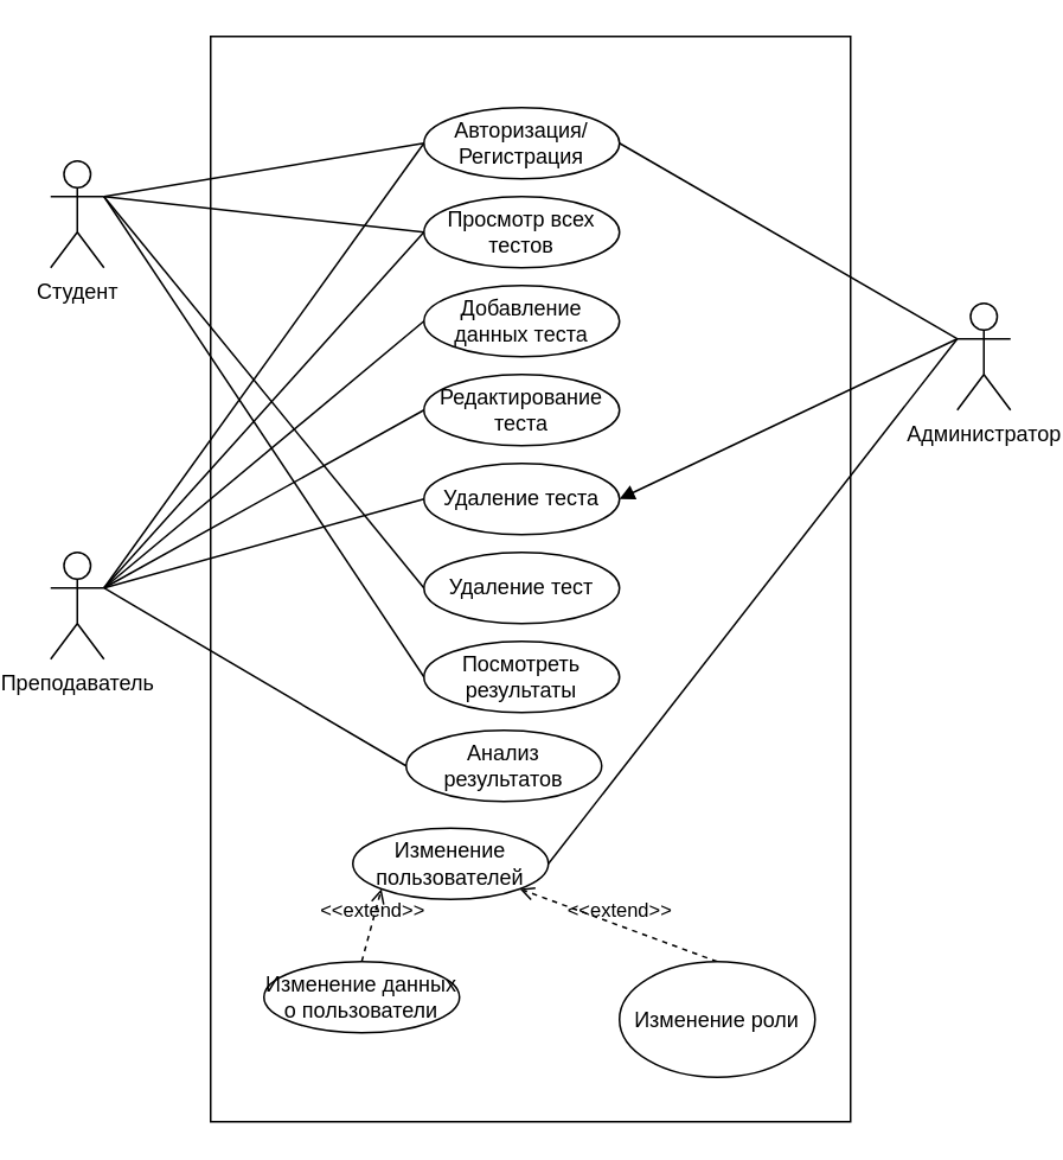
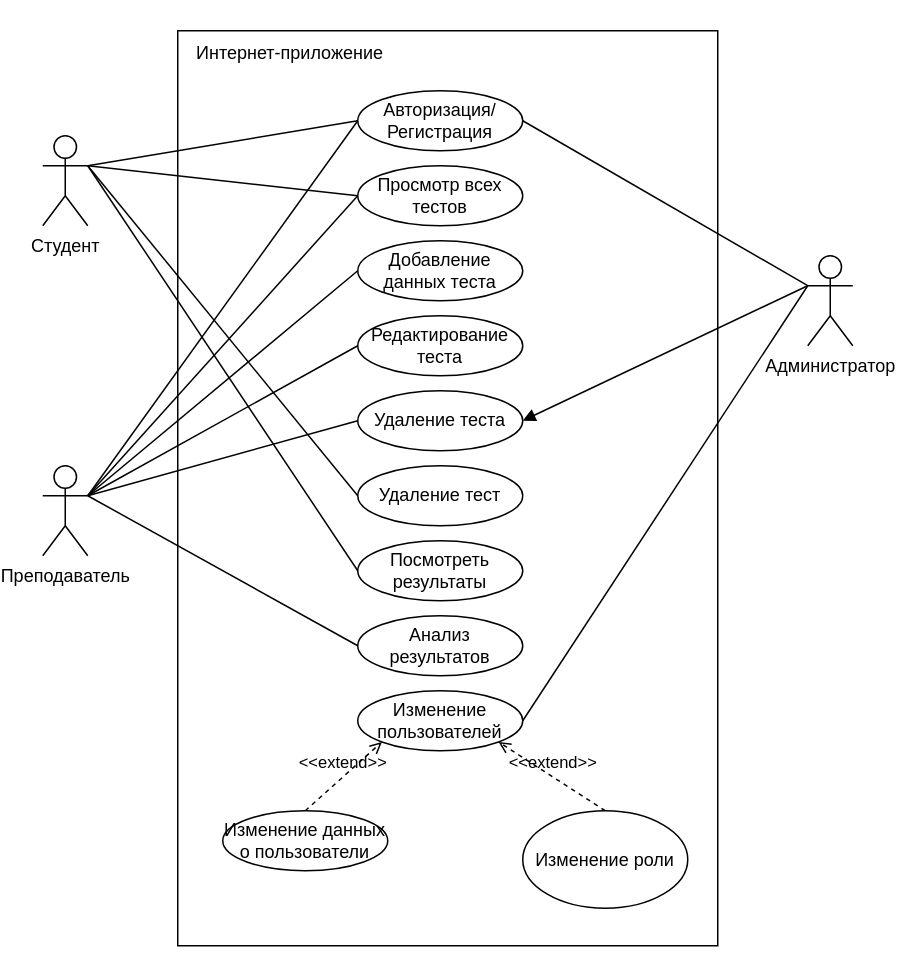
  <mxCell id="0" />
  <mxCell id="1" parent="0" />
  <mxCell id="2" value="" style="rounded=0;whiteSpace=wrap;html=1;" parent="1" vertex="1"><mxGeometry x="110" y="20" width="360" height="610" as="geometry" /></mxCell>
  <mxCell id="3" value="Студент" style="shape=umlActor;verticalLabelPosition=bottom;verticalAlign=top;html=1;" parent="1" vertex="1"><mxGeometry x="20" y="90" width="30" height="60" as="geometry" /></mxCell>
  <mxCell id="4" value="Преподаватель" style="shape=umlActor;verticalLabelPosition=bottom;verticalAlign=top;html=1;" parent="1" vertex="1"><mxGeometry x="20" y="310" width="30" height="60" as="geometry" /></mxCell>
  <mxCell id="5" value="Администратор" style="shape=umlActor;verticalLabelPosition=bottom;verticalAlign=top;html=1;" parent="1" vertex="1"><mxGeometry x="530" y="170" width="30" height="60" as="geometry" /></mxCell>
  <mxCell id="6" value="Авторизация/Регистрация" style="ellipse;whiteSpace=wrap;html=1;" parent="1" vertex="1"><mxGeometry x="230" y="60" width="110" height="40" as="geometry" /></mxCell>
  <mxCell id="7" value="Просмотр всех тестов" style="ellipse;whiteSpace=wrap;html=1;" parent="1" vertex="1"><mxGeometry x="230" y="110" width="110" height="40" as="geometry" /></mxCell>
  <mxCell id="8" value="Добавление данных теста" style="ellipse;whiteSpace=wrap;html=1;" parent="1" vertex="1"><mxGeometry x="230" y="160" width="110" height="40" as="geometry" /></mxCell>
  <mxCell id="9" value="Удаление тест" style="ellipse;whiteSpace=wrap;html=1;" parent="1" vertex="1"><mxGeometry x="230" y="310" width="110" height="40" as="geometry" /></mxCell>
  <mxCell id="10" value="Посмотреть результаты" style="ellipse;whiteSpace=wrap;html=1;" parent="1" vertex="1"><mxGeometry x="230" y="360" width="110" height="40" as="geometry" /></mxCell>
  <mxCell id="11" value="Редактирование теста" style="ellipse;whiteSpace=wrap;html=1;" parent="1" vertex="1"><mxGeometry x="230" y="210" width="110" height="40" as="geometry" /></mxCell>
- <mxCell id="12" value="Анализ результатов" style="ellipse;whiteSpace=wrap;html=1;" parent="1" vertex="1"><mxGeometry x="220" y="410" width="110" height="40" as="geometry" /></mxCell>
- <mxCell id="13" value="Изменение пользователей" style="ellipse;whiteSpace=wrap;html=1;" parent="1" vertex="1"><mxGeometry x="190" y="465" width="110" height="40" as="geometry" /></mxCell>
+ <mxCell id="12" value="Анализ результатов" style="ellipse;whiteSpace=wrap;html=1;" parent="1" vertex="1"><mxGeometry x="230" y="410" width="110" height="40" as="geometry" /></mxCell>
+ <mxCell id="13" value="Изменение пользователей" style="ellipse;whiteSpace=wrap;html=1;" parent="1" vertex="1"><mxGeometry x="230" y="460" width="110" height="40" as="geometry" /></mxCell>
  <mxCell id="14" value="&amp;lt;&amp;lt;extend&amp;gt;&amp;gt;" style="html=1;verticalAlign=bottom;labelBackgroundColor=none;endArrow=open;endFill=0;dashed=1;rounded=0;entryX=1;entryY=1;entryDx=0;entryDy=0;exitX=0.5;exitY=0;exitDx=0;exitDy=0;" parent="1" source="16" target="13" edge="1"><mxGeometry width="160" relative="1" as="geometry"><mxPoint x="400" y="550" as="sourcePoint" /><mxPoint x="420" y="530" as="targetPoint" /></mxGeometry></mxCell>
  <mxCell id="15" value="&amp;lt;&amp;lt;extend&amp;gt;&amp;gt;" style="html=1;verticalAlign=bottom;labelBackgroundColor=none;endArrow=open;endFill=0;dashed=1;rounded=0;entryX=0;entryY=1;entryDx=0;entryDy=0;exitX=0.5;exitY=0;exitDx=0;exitDy=0;" parent="1" source="17" target="13" edge="1"><mxGeometry width="160" relative="1" as="geometry"><mxPoint x="200" y="550" as="sourcePoint" /><mxPoint x="200" y="500" as="targetPoint" /></mxGeometry></mxCell>
  <mxCell id="16" value="Изменение роли" style="ellipse;whiteSpace=wrap;html=1;" parent="1" vertex="1"><mxGeometry x="340" y="540" width="110" height="65" as="geometry" /></mxCell>
  <mxCell id="17" value="Изменение данных о пользователи" style="ellipse;whiteSpace=wrap;html=1;" parent="1" vertex="1"><mxGeometry x="140" y="540" width="110" height="40" as="geometry" /></mxCell>
+ <mxCell id="18" value="Интернет-приложение" style="text;html=1;strokeColor=none;fillColor=none;align=center;verticalAlign=middle;whiteSpace=wrap;rounded=0;" parent="1" vertex="1"><mxGeometry x="110" y="20" width="150" height="30" as="geometry" /></mxCell>
  <mxCell id="19" value="" style="endArrow=none;html=1;rounded=0;entryX=1;entryY=0.333;entryDx=0;entryDy=0;entryPerimeter=0;exitX=0;exitY=0.5;exitDx=0;exitDy=0;" parent="1" source="6" target="3" edge="1"><mxGeometry width="50" height="50" relative="1" as="geometry"><mxPoint x="10" y="320" as="sourcePoint" /><mxPoint x="60" y="270" as="targetPoint" /></mxGeometry></mxCell>
  <mxCell id="20" value="" style="endArrow=none;html=1;rounded=0;entryX=1;entryY=0.333;entryDx=0;entryDy=0;entryPerimeter=0;exitX=0;exitY=0.5;exitDx=0;exitDy=0;" parent="1" source="6" target="4" edge="1"><mxGeometry width="50" height="50" relative="1" as="geometry"><mxPoint x="240" y="90" as="sourcePoint" /><mxPoint x="60" y="120" as="targetPoint" /></mxGeometry></mxCell>
  <mxCell id="21" value="" style="endArrow=none;html=1;rounded=0;exitX=0;exitY=0.5;exitDx=0;exitDy=0;entryX=1;entryY=0.333;entryDx=0;entryDy=0;entryPerimeter=0;" parent="1" source="7" target="3" edge="1"><mxGeometry width="50" height="50" relative="1" as="geometry"><mxPoint x="220" y="165" as="sourcePoint" /><mxPoint x="40" y="235" as="targetPoint" /></mxGeometry></mxCell>
  <mxCell id="22" value="" style="endArrow=none;html=1;rounded=0;entryX=1;entryY=0.333;entryDx=0;entryDy=0;entryPerimeter=0;exitX=0;exitY=0.5;exitDx=0;exitDy=0;" parent="1" source="7" target="4" edge="1"><mxGeometry width="50" height="50" relative="1" as="geometry"><mxPoint x="240" y="90" as="sourcePoint" /><mxPoint x="60" y="340" as="targetPoint" /></mxGeometry></mxCell>
  <mxCell id="23" value="" style="endArrow=none;html=1;rounded=0;entryX=1;entryY=0.333;entryDx=0;entryDy=0;entryPerimeter=0;exitX=0;exitY=0.5;exitDx=0;exitDy=0;" parent="1" source="8" target="4" edge="1"><mxGeometry width="50" height="50" relative="1" as="geometry"><mxPoint x="260" y="180" as="sourcePoint" /><mxPoint x="80" y="380" as="targetPoint" /></mxGeometry></mxCell>
  <mxCell id="24" value="" style="endArrow=none;html=1;rounded=0;entryX=1;entryY=0.333;entryDx=0;entryDy=0;entryPerimeter=0;exitX=0;exitY=0.5;exitDx=0;exitDy=0;" parent="1" source="11" target="4" edge="1"><mxGeometry width="50" height="50" relative="1" as="geometry"><mxPoint x="260" y="230" as="sourcePoint" /><mxPoint x="80" y="380" as="targetPoint" /></mxGeometry></mxCell>
  <mxCell id="25" value="" style="endArrow=none;html=1;rounded=0;exitX=0;exitY=0.5;exitDx=0;exitDy=0;entryX=1;entryY=0.333;entryDx=0;entryDy=0;entryPerimeter=0;" parent="1" source="9" target="3" edge="1"><mxGeometry width="50" height="50" relative="1" as="geometry"><mxPoint x="235" y="190" as="sourcePoint" /><mxPoint x="55" y="170" as="targetPoint" /></mxGeometry></mxCell>
  <mxCell id="26" value="" style="endArrow=none;html=1;rounded=0;entryX=1;entryY=0.5;entryDx=0;entryDy=0;exitX=0;exitY=0.333;exitDx=0;exitDy=0;exitPerimeter=0;" parent="1" source="5" target="13" edge="1"><mxGeometry width="50" height="50" relative="1" as="geometry"><mxPoint x="510" y="300" as="sourcePoint" /><mxPoint x="330" y="400" as="targetPoint" /></mxGeometry></mxCell>
  <mxCell id="27" value="" style="endArrow=none;html=1;rounded=0;entryX=1;entryY=0.5;entryDx=0;entryDy=0;exitX=0;exitY=0.333;exitDx=0;exitDy=0;exitPerimeter=0;" parent="1" source="5" target="6" edge="1"><mxGeometry width="50" height="50" relative="1" as="geometry"><mxPoint x="540" y="200" as="sourcePoint" /><mxPoint x="355" y="440" as="targetPoint" /></mxGeometry></mxCell>
  <mxCell id="28" value="" style="endArrow=none;html=1;rounded=0;entryX=1;entryY=0.333;entryDx=0;entryDy=0;entryPerimeter=0;exitX=0;exitY=0.5;exitDx=0;exitDy=0;" parent="1" source="12" target="4" edge="1"><mxGeometry width="50" height="50" relative="1" as="geometry"><mxPoint x="250" y="290" as="sourcePoint" /><mxPoint x="70" y="390" as="targetPoint" /></mxGeometry></mxCell>
  <mxCell id="29" value="" style="endArrow=none;html=1;rounded=0;exitX=0;exitY=0.5;exitDx=0;exitDy=0;entryX=1;entryY=0.333;entryDx=0;entryDy=0;entryPerimeter=0;" parent="1" source="10" target="3" edge="1"><mxGeometry width="50" height="50" relative="1" as="geometry"><mxPoint x="240" y="290" as="sourcePoint" /><mxPoint x="50" y="220" as="targetPoint" /></mxGeometry></mxCell>
  <mxCell id="30" value="Удаление теста" style="ellipse;whiteSpace=wrap;html=1;" vertex="1" parent="1"><mxGeometry x="230" y="260" width="110" height="40" as="geometry" /></mxCell>
  <mxCell id="31" value="" style="endArrow=block;html=1;rounded=0;entryX=1;entryY=0.5;entryDx=0;entryDy=0;exitX=0;exitY=0.333;exitDx=0;exitDy=0;exitPerimeter=0;" edge="1" parent="1" source="5" target="30"><mxGeometry width="50" height="50" relative="1" as="geometry"><mxPoint x="510" y="190" as="sourcePoint" /><mxPoint x="350" y="540" as="targetPoint" /></mxGeometry></mxCell>
  <mxCell id="32" value="" style="endArrow=none;html=1;rounded=0;entryX=1;entryY=0.333;entryDx=0;entryDy=0;exitX=0;exitY=0.5;exitDx=0;exitDy=0;entryPerimeter=0;" edge="1" parent="1" source="30" target="4"><mxGeometry width="50" height="50" relative="1" as="geometry"><mxPoint x="540" y="200" as="sourcePoint" /><mxPoint x="350" y="290" as="targetPoint" /></mxGeometry></mxCell>
